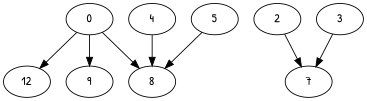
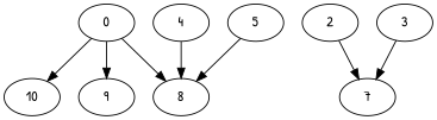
  digraph {
    fontname="Patrick Hand"
    node [alpha=0.10 fontname="Patrick Hand"]
    edge [fontname="Patrick Hand"]
-   10 [alpha=0.12 expect_size=41771008 label=12]
+   10 [alpha=0.12 expect_size=41771008]
    2 [expect_size=28219392]
    7 [alpha=0.13 expect_size=20016128]
    3 [alpha=0.20 expect_size=49750016]
    4 [alpha=0.02 expect_size=48756736]
    8 [expect_size=23861248]
    5 [alpha=0.06 expect_size=52178944]
    n8 [alpha=0.00 expect_size=20066304 label=0]
    9 [alpha=0.09 expect_size=14295040]
    2 -> 7
    3 -> 7
    4 -> 8
    5 -> 8
    n8 -> 10
    n8 -> 8
    n8 -> 9
  }
